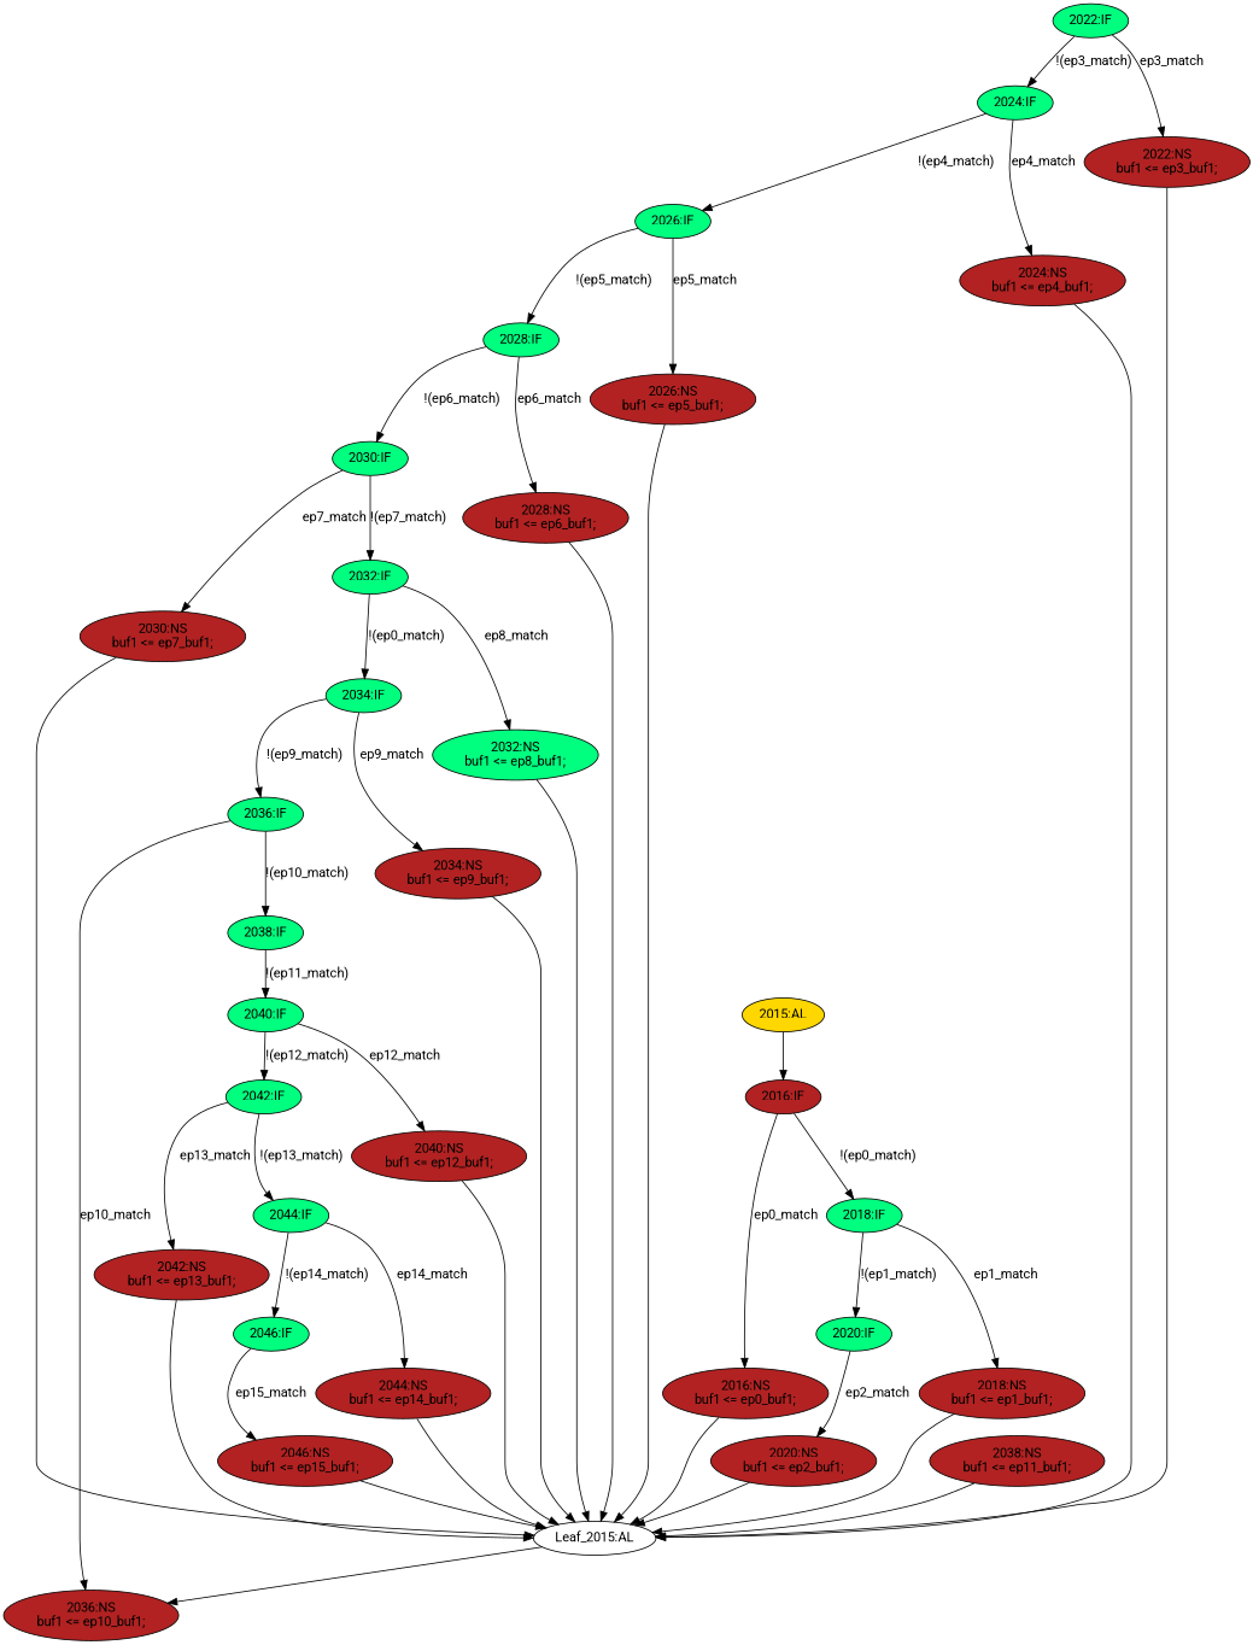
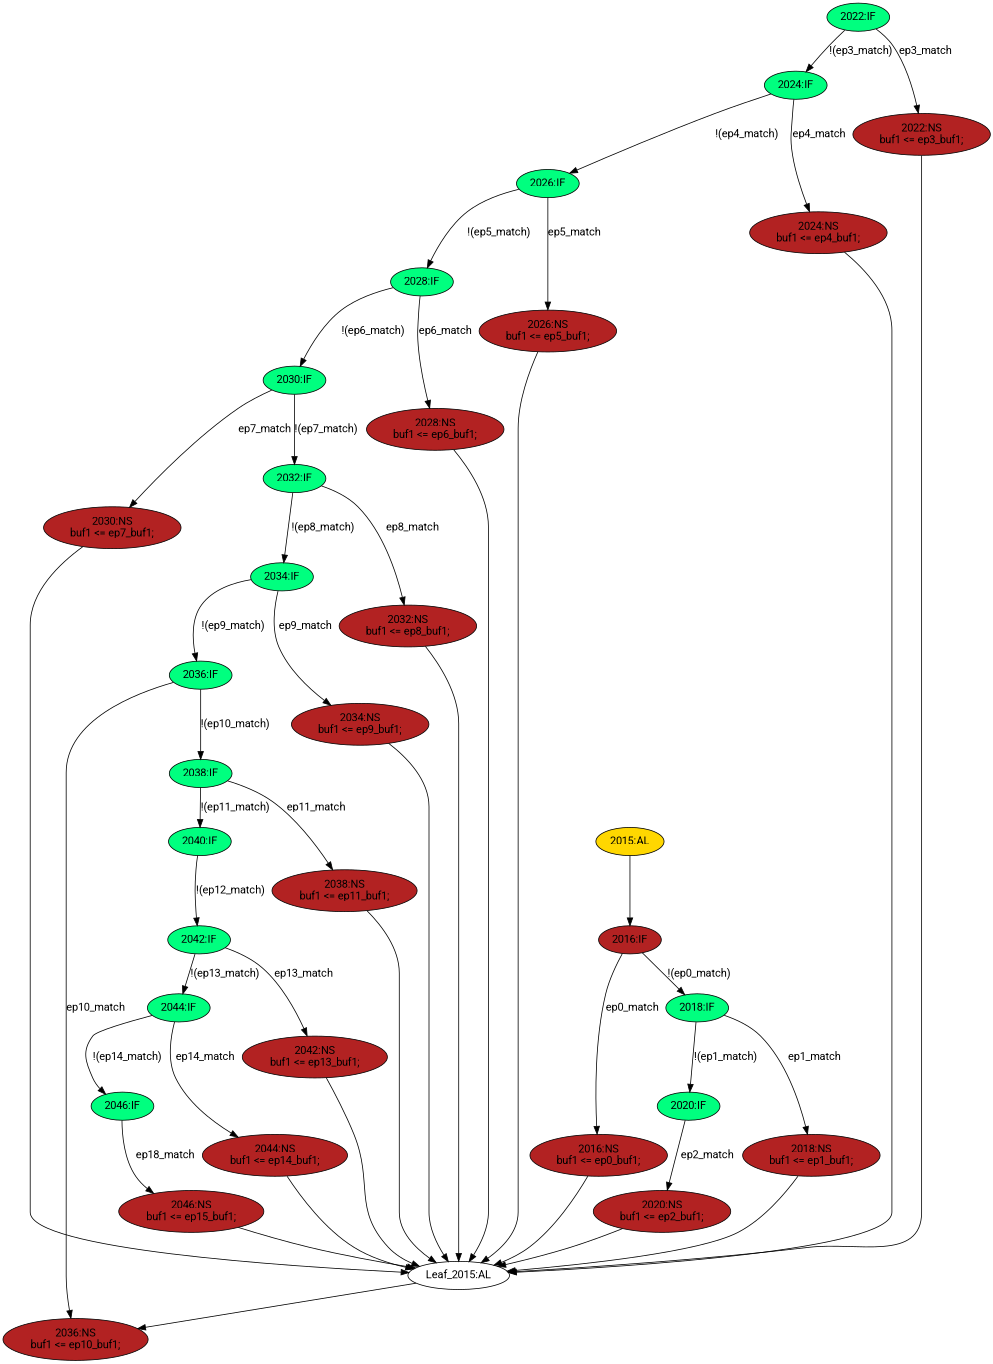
  strict digraph {
    fontname=Roboto
    node [fillcolor=firebrick fontname=Roboto statements="[]" style=filled typ=NonblockingSubstitution]
    edge [cond="[]" fontname=Roboto lineno=None]
    n1 [ast="<pyverilog.vparser.ast.NonblockingSubstitution object at 0x7f0a38db2dd0>" label="2020:NS\nbuf1 <= ep2_buf1;" statements="[<pyverilog.vparser.ast.NonblockingSubstitution object at 0x7f0a38db2dd0>]"]
    n2 [def_var="['buf1']" label="Leaf_2015:AL" fillcolor="" statements="" style="" typ=""]
    n3 [ast="<pyverilog.vparser.ast.NonblockingSubstitution object at 0x7f0a38dc0ed0>" label="2036:NS\nbuf1 <= ep10_buf1;" statements="[<pyverilog.vparser.ast.NonblockingSubstitution object at 0x7f0a38dc0ed0>]"]
    n4 [ast="<pyverilog.vparser.ast.NonblockingSubstitution object at 0x7f0a38db2f10>" label="2016:NS\nbuf1 <= ep0_buf1;" statements="[<pyverilog.vparser.ast.NonblockingSubstitution object at 0x7f0a38db2f10>]"]
    n5 [ast="<pyverilog.vparser.ast.NonblockingSubstitution object at 0x7f0a38dc0090>" label="2026:NS\nbuf1 <= ep5_buf1;" statements="[<pyverilog.vparser.ast.NonblockingSubstitution object at 0x7f0a38dc0090>]"]
    n6 [ast="<pyverilog.vparser.ast.NonblockingSubstitution object at 0x7f0a38dca850>" label="2018:NS\nbuf1 <= ep1_buf1;" statements="[<pyverilog.vparser.ast.NonblockingSubstitution object at 0x7f0a38dca850>]"]
    n7 [ast="<pyverilog.vparser.ast.IfStatement object at 0x7f0a38dc0450>" fillcolor=springgreen label="2042:IF" typ=IfStatement]
    n8 [ast="<pyverilog.vparser.ast.NonblockingSubstitution object at 0x7f0a38dc0750>" label="2042:NS\nbuf1 <= ep13_buf1;" statements="[<pyverilog.vparser.ast.NonblockingSubstitution object at 0x7f0a38dc0750>]"]
    n9 [ast="<pyverilog.vparser.ast.IfStatement object at 0x7f0a38dc04d0>" fillcolor=springgreen label="2044:IF" typ=IfStatement]
    n10 [ast="<pyverilog.vparser.ast.IfStatement object at 0x7f0a38dc0510>" fillcolor=springgreen label="2046:IF" typ=IfStatement]
    n11 [ast="<pyverilog.vparser.ast.NonblockingSubstitution object at 0x7f0a38dc05d0>" label="2044:NS\nbuf1 <= ep14_buf1;" statements="[<pyverilog.vparser.ast.NonblockingSubstitution object at 0x7f0a38dc05d0>]"]
    n12 [ast="<pyverilog.vparser.ast.NonblockingSubstitution object at 0x7f0a38dc01d0>" label="2046:NS\nbuf1 <= ep15_buf1;" statements="[<pyverilog.vparser.ast.NonblockingSubstitution object at 0x7f0a38dc01d0>]"]
-   n13 [ast="<pyverilog.vparser.ast.NonblockingSubstitution object at 0x7f0a38dc0910>" label="2040:NS\nbuf1 <= ep12_buf1;" statements="[<pyverilog.vparser.ast.NonblockingSubstitution object at 0x7f0a38dc0910>]"]
    n14 [ast="<pyverilog.vparser.ast.NonblockingSubstitution object at 0x7f0a38dc0a50>" label="2024:NS\nbuf1 <= ep4_buf1;" statements="[<pyverilog.vparser.ast.NonblockingSubstitution object at 0x7f0a38dc0a50>]"]
    n15 [ast="<pyverilog.vparser.ast.IfStatement object at 0x7f0a38dc0b90>" fillcolor=springgreen label="2030:IF" typ=IfStatement]
    n16 [ast="<pyverilog.vparser.ast.IfStatement object at 0x7f0a38dc0bd0>" fillcolor=springgreen label="2032:IF" typ=IfStatement]
    n17 [ast="<pyverilog.vparser.ast.NonblockingSubstitution object at 0x7f0a38dca250>" label="2030:NS\nbuf1 <= ep7_buf1;" statements="[<pyverilog.vparser.ast.NonblockingSubstitution object at 0x7f0a38dca250>]"]
-   n18 [ast="<pyverilog.vparser.ast.NonblockingSubstitution object at 0x7f0a38dc0310>" fillcolor=springgreen label="2032:NS\nbuf1 <= ep8_buf1;" statements="[<pyverilog.vparser.ast.NonblockingSubstitution object at 0x7f0a38dc0310>]"]
+   n18 [ast="<pyverilog.vparser.ast.NonblockingSubstitution object at 0x7f0a38dc0310>" label="2032:NS\nbuf1 <= ep8_buf1;" statements="[<pyverilog.vparser.ast.NonblockingSubstitution object at 0x7f0a38dc0310>]"]
    n19 [ast="<pyverilog.vparser.ast.IfStatement object at 0x7f0a38dc0c10>" fillcolor=springgreen label="2034:IF" typ=IfStatement]
    n20 [ast="<pyverilog.vparser.ast.NonblockingSubstitution object at 0x7f0a38dca090>" label="2034:NS\nbuf1 <= ep9_buf1;" statements="[<pyverilog.vparser.ast.NonblockingSubstitution object at 0x7f0a38dca090>]"]
    n21 [ast="<pyverilog.vparser.ast.IfStatement object at 0x7f0a38dc0c50>" fillcolor=springgreen label="2036:IF" typ=IfStatement]
    n22 [ast="<pyverilog.vparser.ast.IfStatement object at 0x7f0a38dca3d0>" fillcolor=springgreen label="2022:IF" typ=IfStatement]
    n23 [ast="<pyverilog.vparser.ast.NonblockingSubstitution object at 0x7f0a38dca6d0>" label="2022:NS\nbuf1 <= ep3_buf1;" statements="[<pyverilog.vparser.ast.NonblockingSubstitution object at 0x7f0a38dca6d0>]"]
    n24 [ast="<pyverilog.vparser.ast.IfStatement object at 0x7f0a38dca410>" fillcolor=springgreen label="2024:IF" typ=IfStatement]
    n25 [ast="<pyverilog.vparser.ast.IfStatement object at 0x7f0a38dca450>" fillcolor=springgreen label="2026:IF" typ=IfStatement]
    n26 [ast="<pyverilog.vparser.ast.IfStatement object at 0x7f0a38dca490>" fillcolor=springgreen label="2028:IF" typ=IfStatement]
    n27 [ast="<pyverilog.vparser.ast.IfStatement object at 0x7f0a38dc0c90>" fillcolor=springgreen label="2038:IF" typ=IfStatement]
    n28 [ast="<pyverilog.vparser.ast.IfStatement object at 0x7f0a38dc0cd0>" fillcolor=springgreen label="2040:IF" typ=IfStatement]
    n29 [ast="<pyverilog.vparser.ast.NonblockingSubstitution object at 0x7f0a38dc0d50>" label="2038:NS\nbuf1 <= ep11_buf1;" statements="[<pyverilog.vparser.ast.NonblockingSubstitution object at 0x7f0a38dc0d50>]"]
    n30 [ast="<pyverilog.vparser.ast.NonblockingSubstitution object at 0x7f0a38dca4d0>" label="2028:NS\nbuf1 <= ep6_buf1;" statements="[<pyverilog.vparser.ast.NonblockingSubstitution object at 0x7f0a38dca4d0>]"]
    n31 [ast="<pyverilog.vparser.ast.Always object at 0x7f0a38dca990>" clk_sens=True fillcolor=gold label="2015:AL" sens="['clk']" typ=Always use_var="['ep6_match', 'ep15_buf1', 'ep9_buf1', 'ep4_buf1', 'ep10_match', 'ep0_match', 'ep12_buf1', 'ep10_buf1', 'ep4_match', 'ep1_buf1', 'ep15_match', 'ep1_match', 'ep3_match', 'ep7_buf1', 'ep13_match', 'ep3_buf1', 'ep12_match', 'ep7_match', 'ep13_buf1', 'ep5_match', 'ep2_match', 'ep2_buf1', 'ep8_buf1', 'ep5_buf1', 'ep9_match', 'ep14_match', 'ep8_match', 'ep11_buf1', 'ep6_buf1', 'ep0_buf1', 'ep11_match', 'ep14_buf1']"]
    n32 [ast="<pyverilog.vparser.ast.IfStatement object at 0x7f0a38dcaa90>" label="2016:IF" typ=IfStatement]
    n33 [ast="<pyverilog.vparser.ast.IfStatement object at 0x7f0a38dcaad0>" fillcolor=springgreen label="2018:IF" typ=IfStatement]
    n34 [ast="<pyverilog.vparser.ast.IfStatement object at 0x7f0a38dcab10>" fillcolor=springgreen label="2020:IF" typ=IfStatement]
    n1 -> n2
    n2 -> n3
    n4 -> n2
    n5 -> n2
    n6 -> n2
    n7 -> n8 [cond="['ep13_match']" label=ep13_match lineno=2042]
    n7 -> n9 [cond="['ep13_match']" label="!(ep13_match)" lineno=2042]
    n8 -> n2
    n9 -> n10 [cond="['ep14_match']" label="!(ep14_match)" lineno=2044]
    n9 -> n11 [cond="['ep14_match']" label=ep14_match lineno=2044]
-   n10 -> n12 [cond="['ep15_match']" label=ep15_match lineno=2046]
+   n10 -> n12 [cond="['ep15_match']" label=ep18_match lineno=2046]
    n11 -> n2
    n12 -> n2
-   n13 -> n2
    n14 -> n2
    n15 -> n16 [cond="['ep7_match']" label="!(ep7_match)" lineno=2030]
    n15 -> n17 [cond="['ep7_match']" label=ep7_match lineno=2030]
    n16 -> n18 [cond="['ep8_match']" label=ep8_match lineno=2032]
-   n16 -> n19 [cond="['ep8_match']" label="!(ep0_match)" lineno=2032]
+   n16 -> n19 [cond="['ep8_match']" label="!(ep8_match)" lineno=2032]
    n17 -> n2
    n18 -> n2
    n19 -> n20 [cond="['ep9_match']" label=ep9_match lineno=2034]
    n19 -> n21 [cond="['ep9_match']" label="!(ep9_match)" lineno=2034]
    n20 -> n2
    n21 -> n3 [cond="['ep10_match']" label=ep10_match lineno=2036]
    n21 -> n27 [cond="['ep10_match']" label="!(ep10_match)" lineno=2036]
    n22 -> n23 [cond="['ep3_match']" label=ep3_match lineno=2022]
    n22 -> n24 [cond="['ep3_match']" label="!(ep3_match)" lineno=2022]
    n23 -> n2
    n24 -> n14 [cond="['ep4_match']" label=ep4_match lineno=2024]
    n24 -> n25 [cond="['ep4_match']" label="!(ep4_match)" lineno=2024]
    n25 -> n5 [cond="['ep5_match']" label=ep5_match lineno=2026]
    n25 -> n26 [cond="['ep5_match']" label="!(ep5_match)" lineno=2026]
    n26 -> n15 [cond="['ep6_match']" label="!(ep6_match)" lineno=2028]
    n26 -> n30 [cond="['ep6_match']" label=ep6_match lineno=2028]
    n27 -> n28 [cond="['ep11_match']" label="!(ep11_match)" lineno=2038]
+   n27 -> n29 [cond="['ep11_match']" label=ep11_match lineno=2038]
    n28 -> n7 [cond="['ep12_match']" label="!(ep12_match)" lineno=2040]
-   n28 -> n13 [cond="['ep12_match']" label=ep12_match lineno=2040]
    n29 -> n2
    n30 -> n2
    n31 -> n32
    n32 -> n4 [cond="['ep0_match']" label=ep0_match lineno=2016]
    n32 -> n33 [cond="['ep0_match']" label="!(ep0_match)" lineno=2016]
    n33 -> n6 [cond="['ep1_match']" label=ep1_match lineno=2018]
    n33 -> n34 [cond="['ep1_match']" label="!(ep1_match)" lineno=2018]
    n34 -> n1 [cond="['ep2_match']" label=ep2_match lineno=2020]
  }
